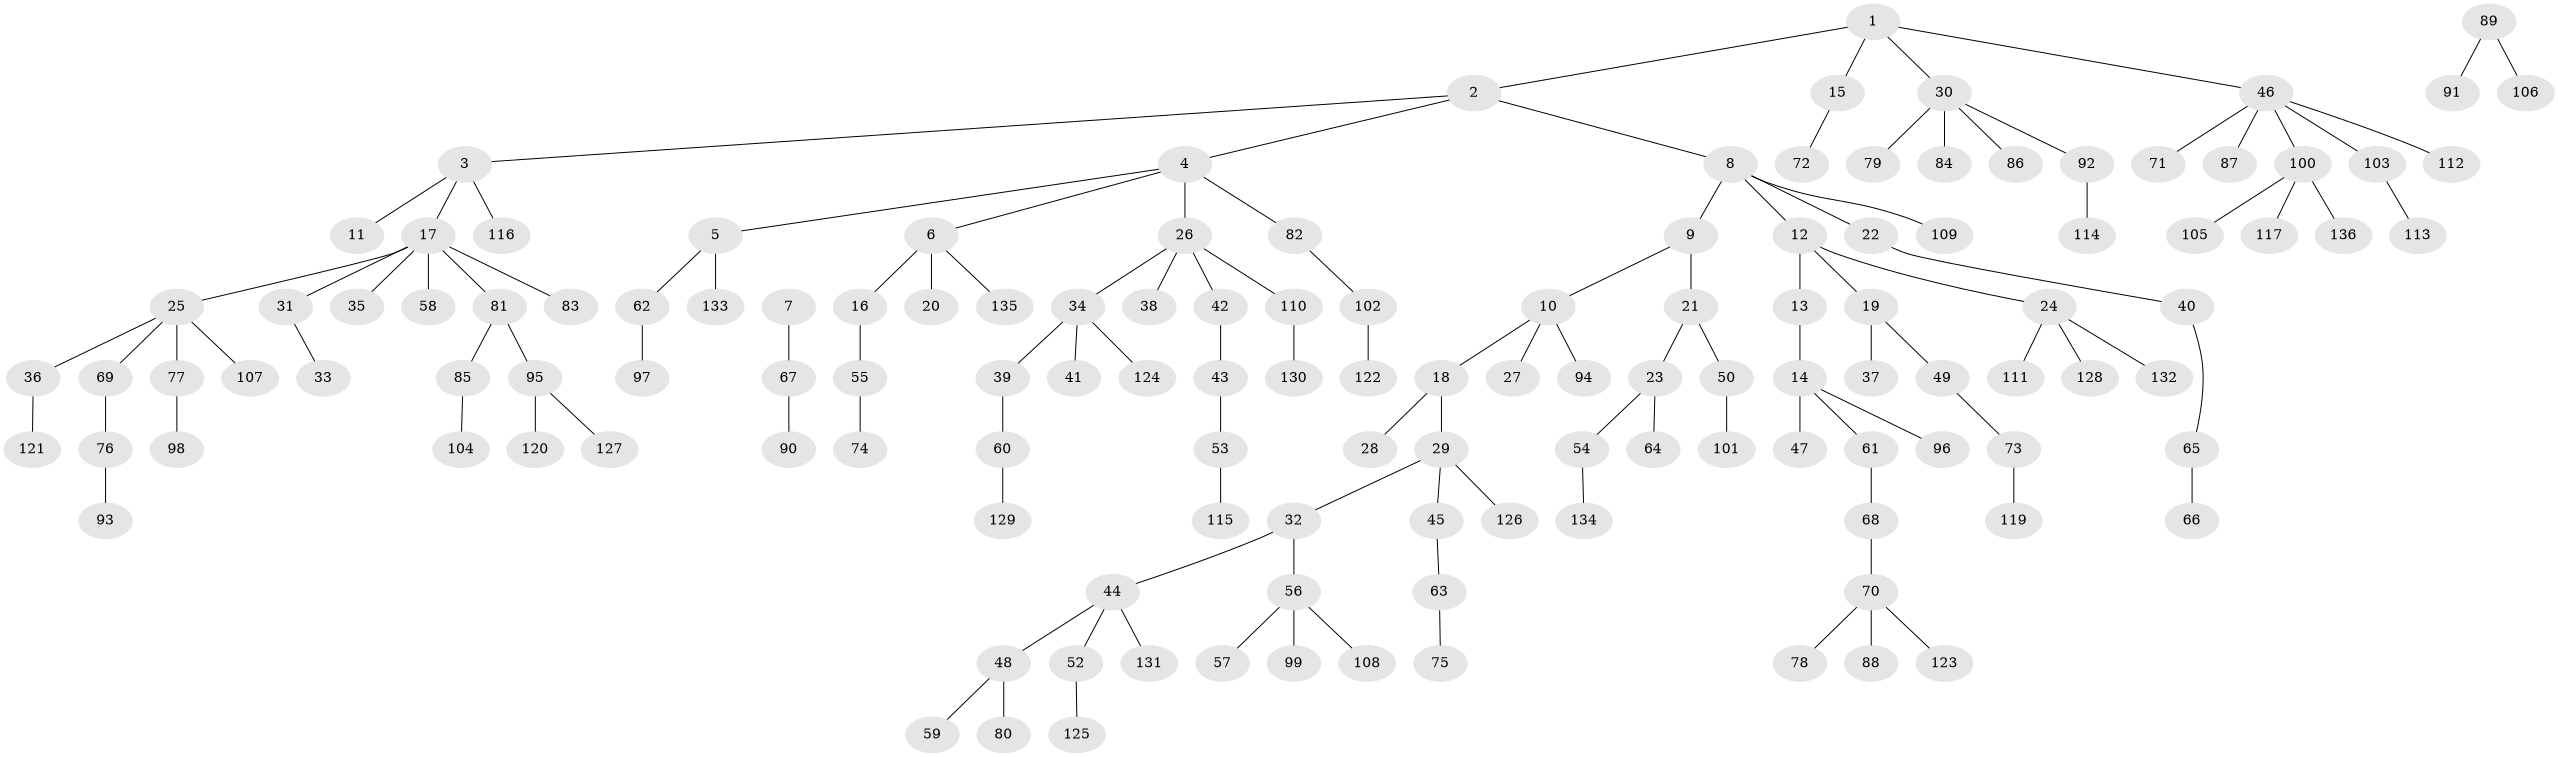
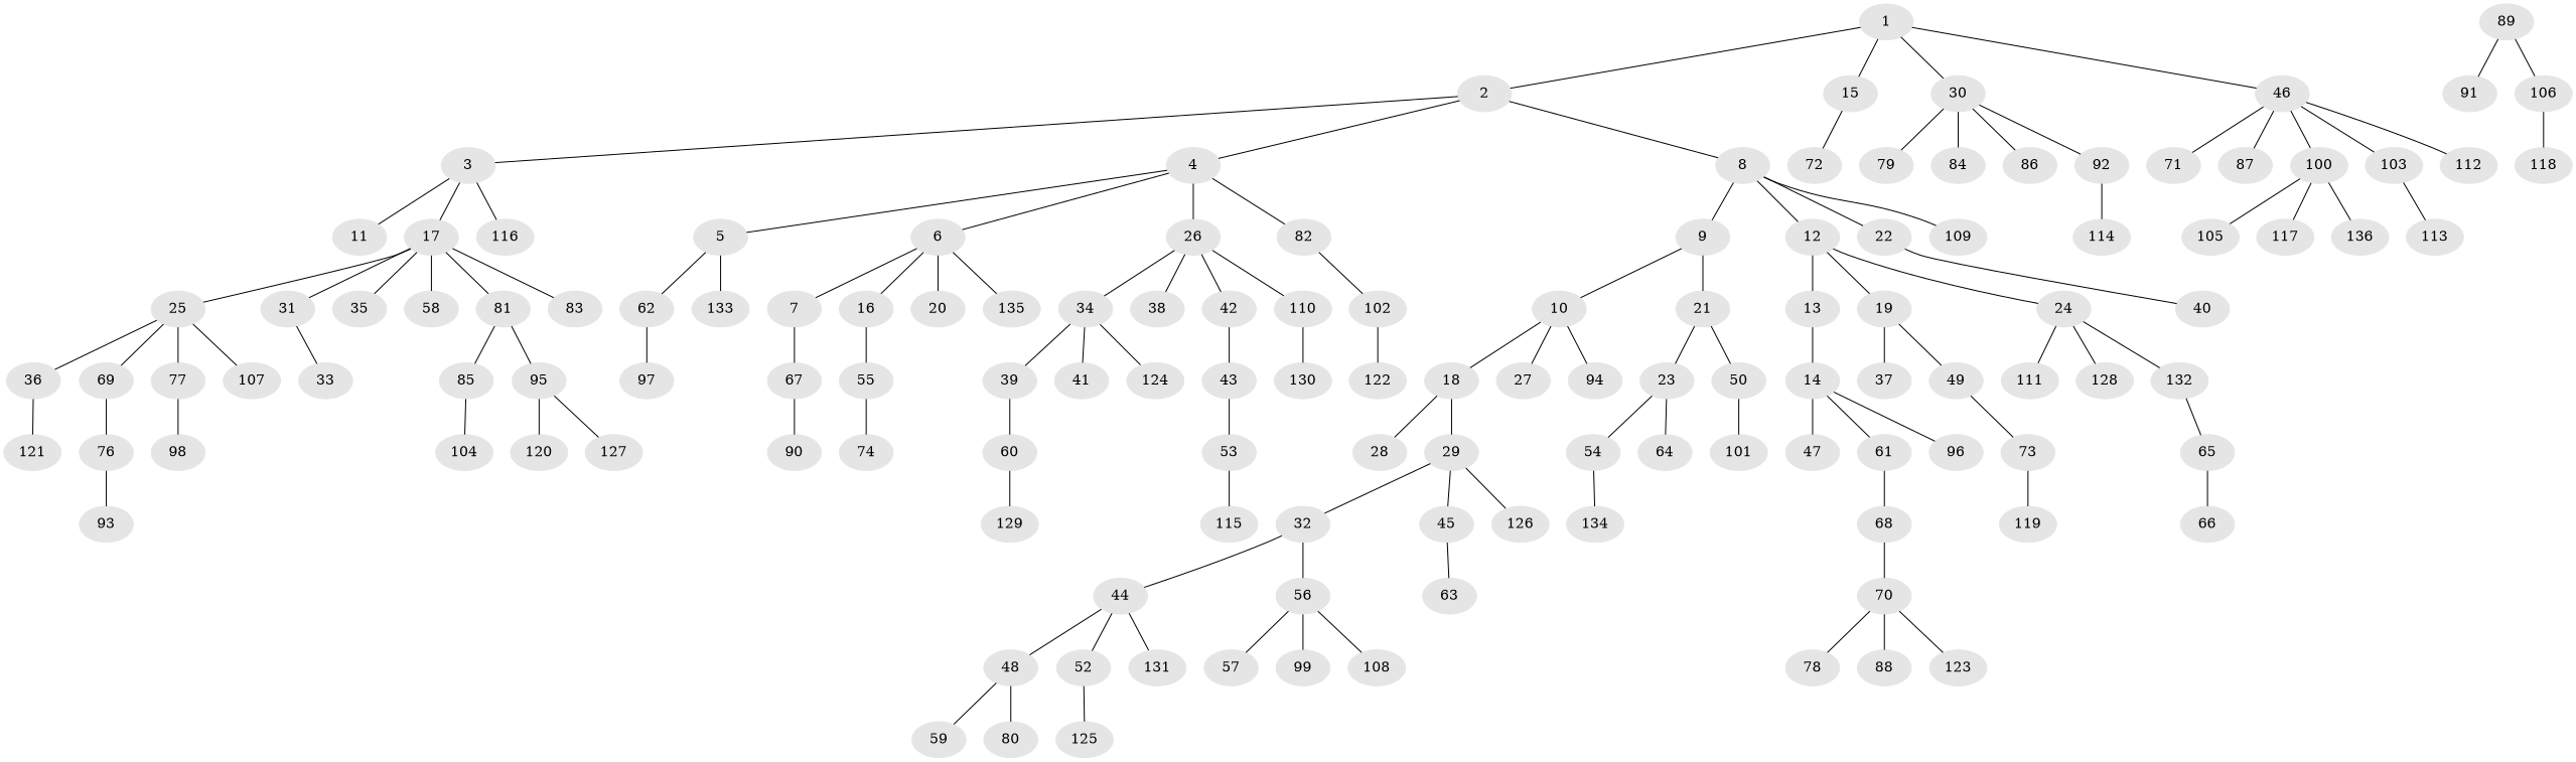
  graph {
    node [color=gray90 style=filled]
    1
    2
    15
    30
    46
    3
    4
    8
    72
    79
    84
    86
    92
    71
    87
    100
    103
    112
    11
    17
    116
    5
    6
    26
    82
    9
    12
    22
    109
    25
    31
    35
    58
    81
    83
    62
    133
    7
    16
    20
    135
    34
    38
    42
    110
    102
    97
    67
    55
    90
    10
    21
    13
    19
    24
    40
    18
    27
    94
    23
    50
    28
    29
    14
    37
    49
    111
    128
    132
    47
    61
    96
    68
    74
    36
    69
    77
    107
    33
    85
    95
    32
    45
    126
    73
    54
    64
    101
    65
    134
    121
    76
    98
    39
    41
    124
    43
    130
    44
    56
    63
    114
    48
    52
    131
    57
    99
    108
    60
    129
    66
    53
    115
    59
    80
    125
-   75
    105
    117
    136
    113
    119
    89
    91
    106
    70
    78
    88
    123
    93
    104
    120
    127
    122
+   118
    1 -- 2
    1 -- 15
    1 -- 30
    1 -- 46
    2 -- 3
    2 -- 4
    2 -- 8
    15 -- 72
    30 -- 79
    30 -- 84
    30 -- 86
    30 -- 92
    46 -- 71
    46 -- 87
    46 -- 100
    46 -- 103
    46 -- 112
    3 -- 11
    3 -- 17
    3 -- 116
    4 -- 5
    4 -- 6
    4 -- 26
    4 -- 82
    8 -- 9
    8 -- 12
    8 -- 22
    8 -- 109
    92 -- 114
    100 -- 105
    100 -- 117
    100 -- 136
    103 -- 113
    17 -- 25
    17 -- 31
    17 -- 35
    17 -- 58
    17 -- 81
    17 -- 83
    5 -- 62
    5 -- 133
+   6 -- 7
    6 -- 16
    6 -- 20
    6 -- 135
    26 -- 34
    26 -- 38
    26 -- 42
    26 -- 110
    82 -- 102
    9 -- 10
    9 -- 21
    12 -- 13
    12 -- 19
    12 -- 24
    22 -- 40
    25 -- 36
    25 -- 69
    25 -- 77
    25 -- 107
    31 -- 33
    81 -- 85
    81 -- 95
    62 -- 97
    7 -- 67
    16 -- 55
    34 -- 39
    34 -- 41
    34 -- 124
    42 -- 43
    110 -- 130
    102 -- 122
    67 -- 90
    55 -- 74
    10 -- 18
    10 -- 27
    10 -- 94
    21 -- 23
    21 -- 50
    13 -- 14
    19 -- 37
    19 -- 49
    24 -- 111
    24 -- 128
    24 -- 132
-   40 -- 65
+   132 -- 65
    18 -- 28
    18 -- 29
    23 -- 54
    23 -- 64
    50 -- 101
    29 -- 32
    29 -- 45
    29 -- 126
    14 -- 47
    14 -- 61
    14 -- 96
    49 -- 73
    61 -- 68
    68 -- 70
    36 -- 121
    69 -- 76
    77 -- 98
    85 -- 104
    95 -- 120
    95 -- 127
    32 -- 44
    32 -- 56
    45 -- 63
    73 -- 119
    54 -- 134
    65 -- 66
    76 -- 93
    39 -- 60
    43 -- 53
    44 -- 48
    44 -- 52
    44 -- 131
    56 -- 57
    56 -- 99
    56 -- 108
-   63 -- 75
    48 -- 59
    48 -- 80
    52 -- 125
    60 -- 129
    53 -- 115
    89 -- 91
    89 -- 106
+   106 -- 118
    70 -- 78
    70 -- 88
    70 -- 123
  }
